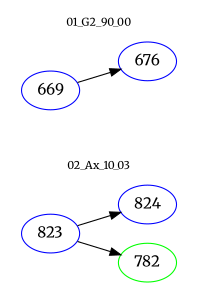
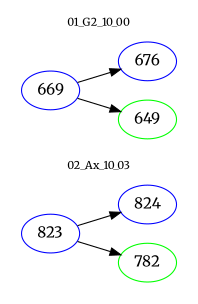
  digraph {
    fontname=Merriweather
    rankdir=LR
    node [color=blue fontname=Merriweather]
    edge [color=black fontname=Merriweather]
    n1 [label=823]
    n2 [color=green label=782]
    n3 [label=824]
    n4 [label=669]
+   n5 [color=green label=649]
    n6 [label=676]
    subgraph cluster_1 {
      color=white
      fontsize=10
      label="02_Ax_10_03"
      n1
      n2
      n3
    }
    subgraph cluster_2 {
      color=white
      fontsize=10
-     label="01_G2_90_00"
+     label="01_G2_10_00"
      n4
+     n5
      n6
    }
    n1 -> n2
    n1 -> n3
+   n4 -> n5
    n4 -> n6
  }
